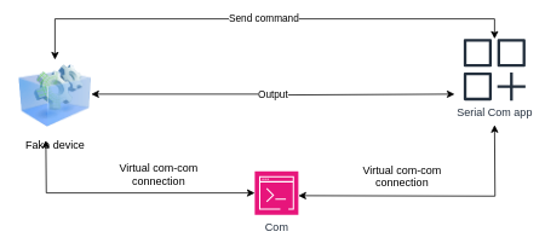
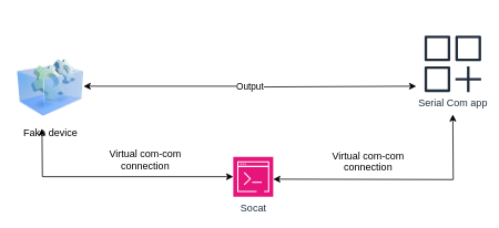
  <mxCell id="0" />
  <mxCell id="1" parent="0" />
  <mxCell id="2" value="Serial Com app" style="sketch=0;outlineConnect=0;fontColor=#232F3E;gradientColor=none;fillColor=#232F3D;strokeColor=none;dashed=0;verticalLabelPosition=bottom;verticalAlign=top;align=center;html=1;fontSize=12;fontStyle=0;aspect=fixed;pointerEvents=1;shape=mxgraph.aws4.generic_application;" parent="1" vertex="1"><mxGeometry x="510" y="42" width="68" height="68" as="geometry" /></mxCell>
  <mxCell id="3" value="Output" style="edgeStyle=orthogonalEdgeStyle;rounded=0;orthogonalLoop=1;jettySize=auto;html=1;startArrow=classic;startFill=1;" parent="1" source="4" edge="1"><mxGeometry relative="1" as="geometry"><mxPoint x="100" y="102" as="sourcePoint" /><mxPoint x="500" y="103" as="targetPoint" /><Array as="points"><mxPoint x="300" y="103" /><mxPoint x="300" y="104" /></Array></mxGeometry></mxCell>
  <mxCell id="4" value="Fake device" style="image;html=1;image=img/lib/clip_art/computers/Virtual_Application_128x128.png" parent="1" vertex="1"><mxGeometry x="20" y="65" width="80" height="80" as="geometry" /></mxCell>
  <mxCell id="5" style="edgeStyle=orthogonalEdgeStyle;rounded=0;orthogonalLoop=1;jettySize=auto;html=1;startArrow=classic;startFill=1;exitX=1;exitY=0.5;exitDx=0;exitDy=0;exitPerimeter=0;" parent="1" edge="1"><mxGeometry relative="1" as="geometry"><mxPoint x="544" y="137" as="targetPoint" /><mxPoint x="328" y="215" as="sourcePoint" /></mxGeometry></mxCell>
  <mxCell id="6" style="edgeStyle=orthogonalEdgeStyle;rounded=0;orthogonalLoop=1;jettySize=auto;html=1;endArrow=classic;startFill=1;startArrow=classic;endFill=1;" parent="1" source="7" edge="1"><mxGeometry relative="1" as="geometry"><mxPoint x="50" y="154" as="targetPoint" /></mxGeometry></mxCell>
- <mxCell id="7" value="Com&lt;div&gt;&lt;br&gt;&lt;/div&gt;" style="sketch=0;points=[[0,0,0],[0.25,0,0],[0.5,0,0],[0.75,0,0],[1,0,0],[0,1,0],[0.25,1,0],[0.5,1,0],[0.75,1,0],[1,1,0],[0,0.25,0],[0,0.5,0],[0,0.75,0],[1,0.25,0],[1,0.5,0],[1,0.75,0]];points=[[0,0,0],[0.25,0,0],[0.5,0,0],[0.75,0,0],[1,0,0],[0,1,0],[0.25,1,0],[0.5,1,0],[0.75,1,0],[1,1,0],[0,0.25,0],[0,0.5,0],[0,0.75,0],[1,0.25,0],[1,0.5,0],[1,0.75,0]];outlineConnect=0;fontColor=#232F3E;fillColor=#E7157B;strokeColor=#ffffff;dashed=0;verticalLabelPosition=bottom;verticalAlign=top;align=center;html=1;fontSize=12;fontStyle=0;aspect=fixed;shape=mxgraph.aws4.resourceIcon;resIcon=mxgraph.aws4.command_line_interface;" parent="1" vertex="1"><mxGeometry x="280" y="188" width="48" height="48" as="geometry" /></mxCell>
+ <mxCell id="7" value="Socat&lt;div&gt;&lt;br&gt;&lt;/div&gt;" style="sketch=0;points=[[0,0,0],[0.25,0,0],[0.5,0,0],[0.75,0,0],[1,0,0],[0,1,0],[0.25,1,0],[0.5,1,0],[0.75,1,0],[1,1,0],[0,0.25,0],[0,0.5,0],[0,0.75,0],[1,0.25,0],[1,0.5,0],[1,0.75,0]];points=[[0,0,0],[0.25,0,0],[0.5,0,0],[0.75,0,0],[1,0,0],[0,1,0],[0.25,1,0],[0.5,1,0],[0.75,1,0],[1,1,0],[0,0.25,0],[0,0.5,0],[0,0.75,0],[1,0.25,0],[1,0.5,0],[1,0.75,0]];outlineConnect=0;fontColor=#232F3E;fillColor=#E7157B;strokeColor=#ffffff;dashed=0;verticalLabelPosition=bottom;verticalAlign=top;align=center;html=1;fontSize=12;fontStyle=0;aspect=fixed;shape=mxgraph.aws4.resourceIcon;resIcon=mxgraph.aws4.command_line_interface;" parent="1" vertex="1"><mxGeometry x="280" y="188" width="48" height="48" as="geometry" /></mxCell>
  <mxCell id="8" value="Virtual com-com connection&lt;div&gt;&lt;br&gt;&lt;/div&gt;" style="text;html=1;align=center;verticalAlign=middle;whiteSpace=wrap;rounded=0;" parent="1" vertex="1"><mxGeometry x="130" y="188" width="89" height="21" as="geometry" /></mxCell>
- <mxCell id="9" value="Send command" style="edgeStyle=orthogonalEdgeStyle;rounded=0;orthogonalLoop=1;jettySize=auto;html=1;entryX=0.5;entryY=0;entryDx=0;entryDy=0;startArrow=classic;startFill=1;" parent="1" source="2" target="4" edge="1"><mxGeometry relative="1" as="geometry"><mxPoint x="510" y="-3" as="sourcePoint" /><mxPoint x="90" y="-3" as="targetPoint" /><Array as="points"><mxPoint x="544" y="20" /><mxPoint x="60" y="20" /></Array></mxGeometry></mxCell>
  <mxCell id="10" value="Virtual com-com connection&lt;div&gt;&lt;br&gt;&lt;/div&gt;" style="text;html=1;align=center;verticalAlign=middle;whiteSpace=wrap;rounded=0;" parent="1" vertex="1"><mxGeometry x="398" y="190" width="89" height="21" as="geometry" /></mxCell>
